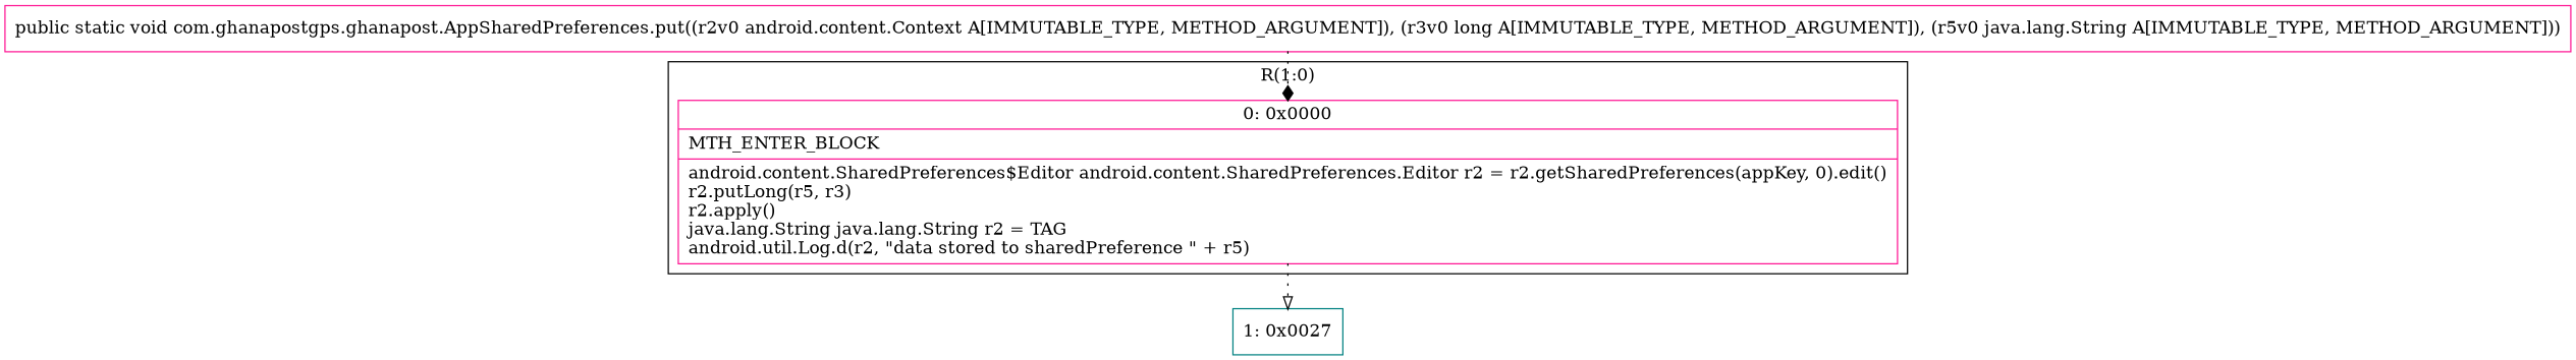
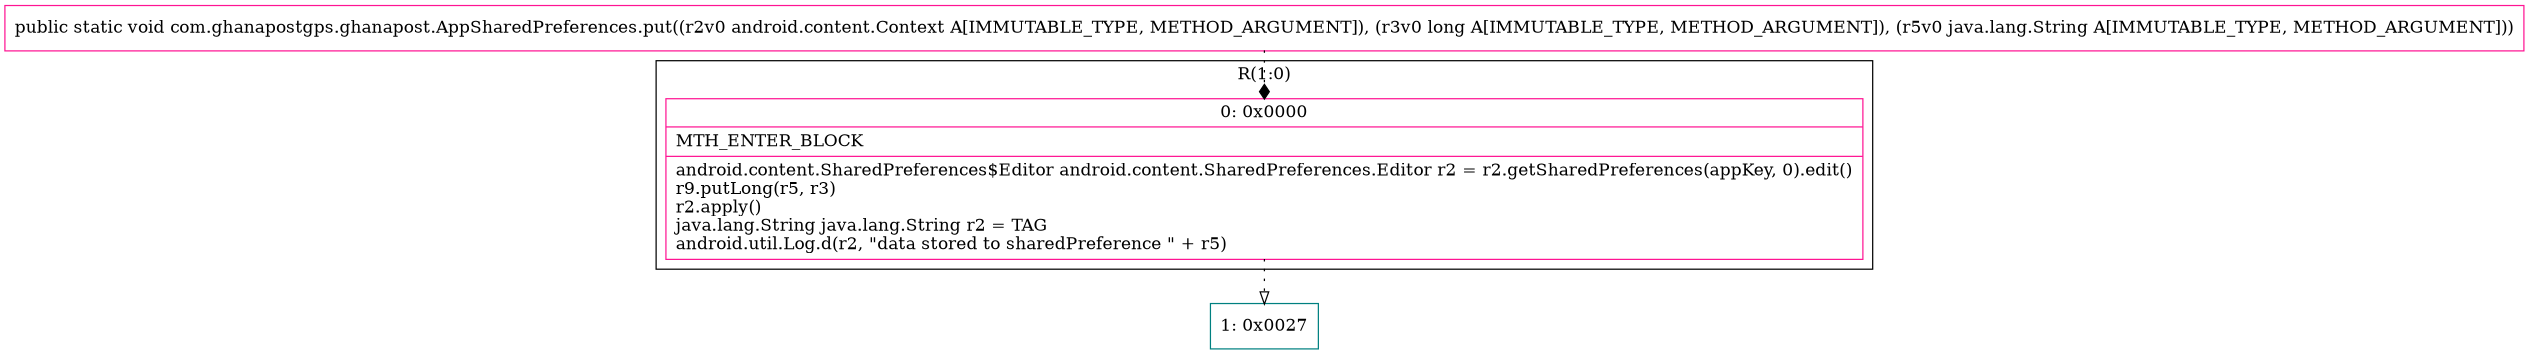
  digraph {
    node [color=deeppink shape=record]
    edge [style=dotted]
-   n1 [label="{0\:\ 0x0000|MTH_ENTER_BLOCK\l|android.content.SharedPreferences$Editor android.content.SharedPreferences.Editor r2 = r2.getSharedPreferences(appKey, 0).edit()\lr2.putLong(r5, r3)\lr2.apply()\ljava.lang.String java.lang.String r2 = TAG\landroid.util.Log.d(r2, \"data stored to sharedPreference \" + r5)\l}"]
+   n1 [label="{0\:\ 0x0000|MTH_ENTER_BLOCK\l|android.content.SharedPreferences$Editor android.content.SharedPreferences.Editor r2 = r2.getSharedPreferences(appKey, 0).edit()\lr9.putLong(r5, r3)\lr2.apply()\ljava.lang.String java.lang.String r2 = TAG\landroid.util.Log.d(r2, \"data stored to sharedPreference \" + r5)\l}"]
    n2 [color=teal label="{1\:\ 0x0027}"]
    n3 [label="{public static void com.ghanapostgps.ghanapost.AppSharedPreferences.put((r2v0 android.content.Context A[IMMUTABLE_TYPE, METHOD_ARGUMENT]), (r3v0 long A[IMMUTABLE_TYPE, METHOD_ARGUMENT]), (r5v0 java.lang.String A[IMMUTABLE_TYPE, METHOD_ARGUMENT])) }"]
    subgraph cluster_1 {
      label="R(1:0)"
      n1
    }
    n1 -> n2 [arrowhead=onormal]
    n3 -> n1 [arrowhead=diamond]
  }
